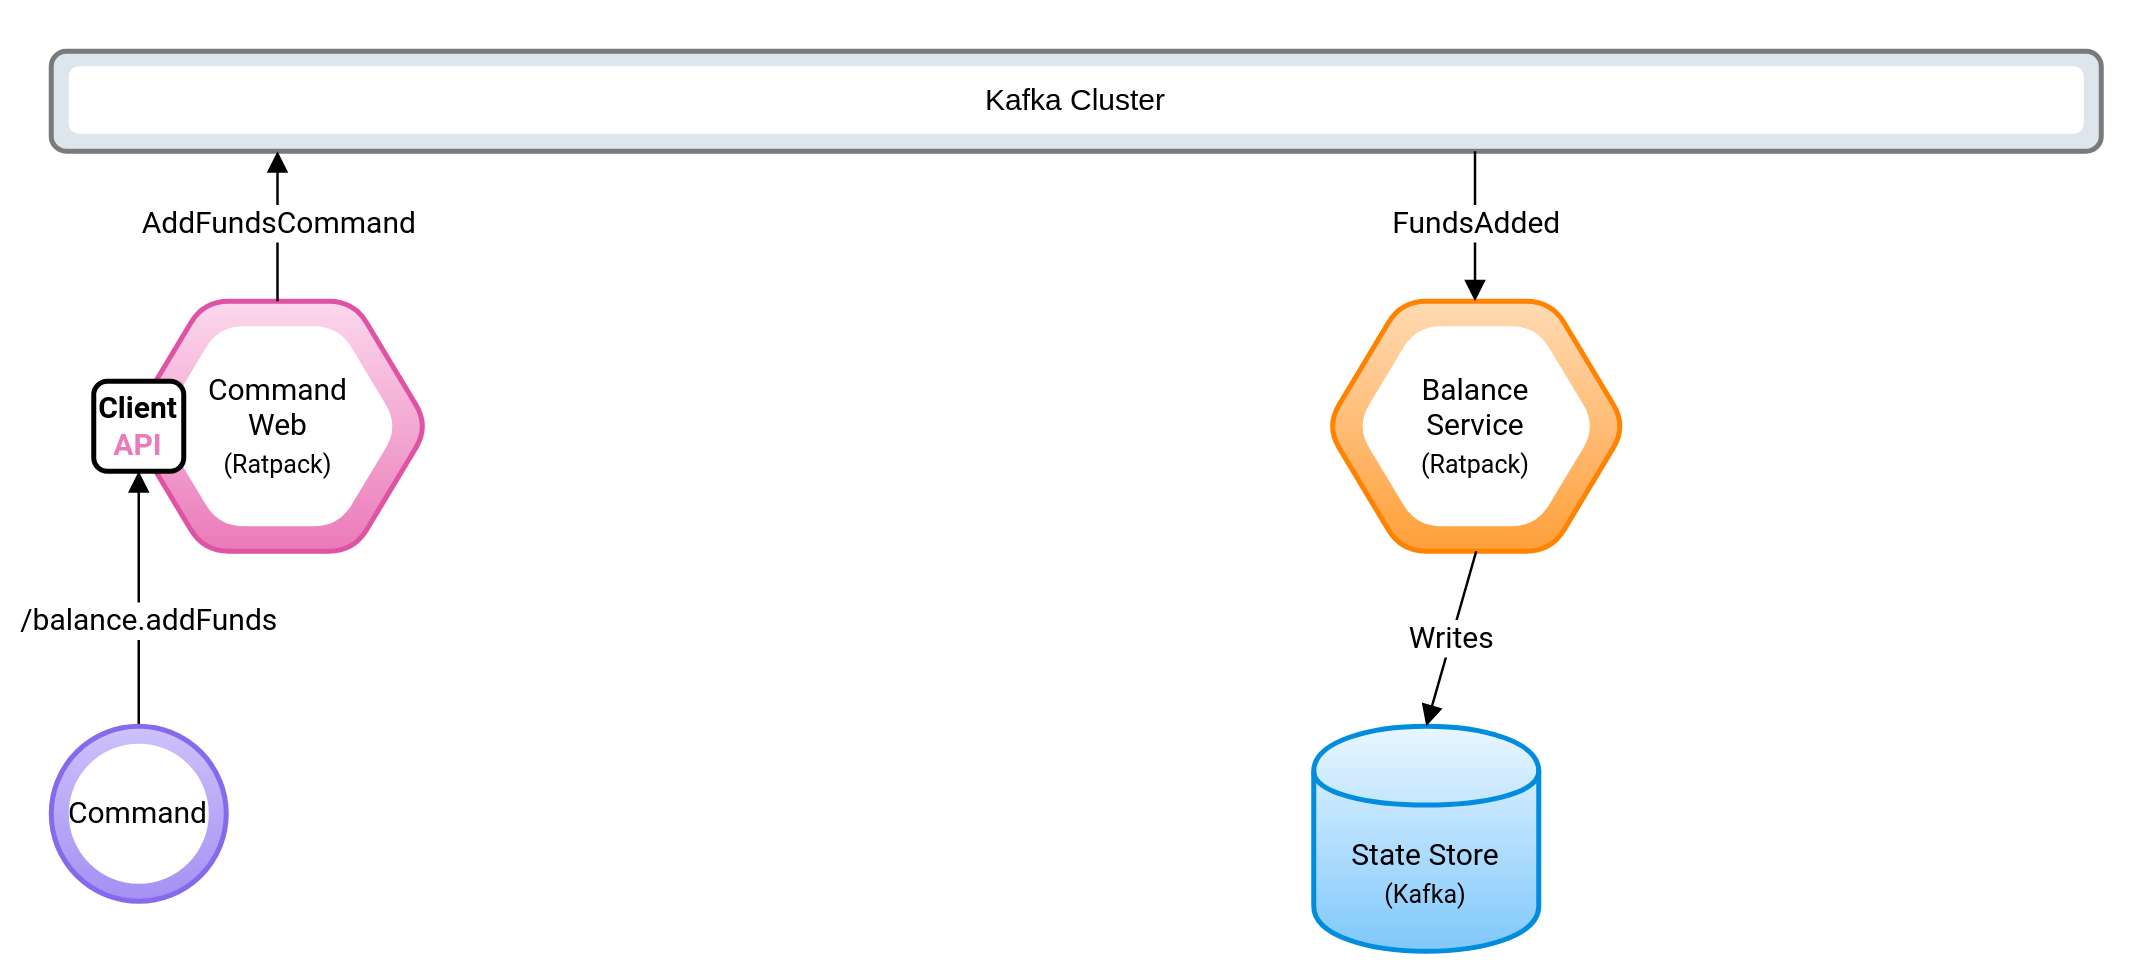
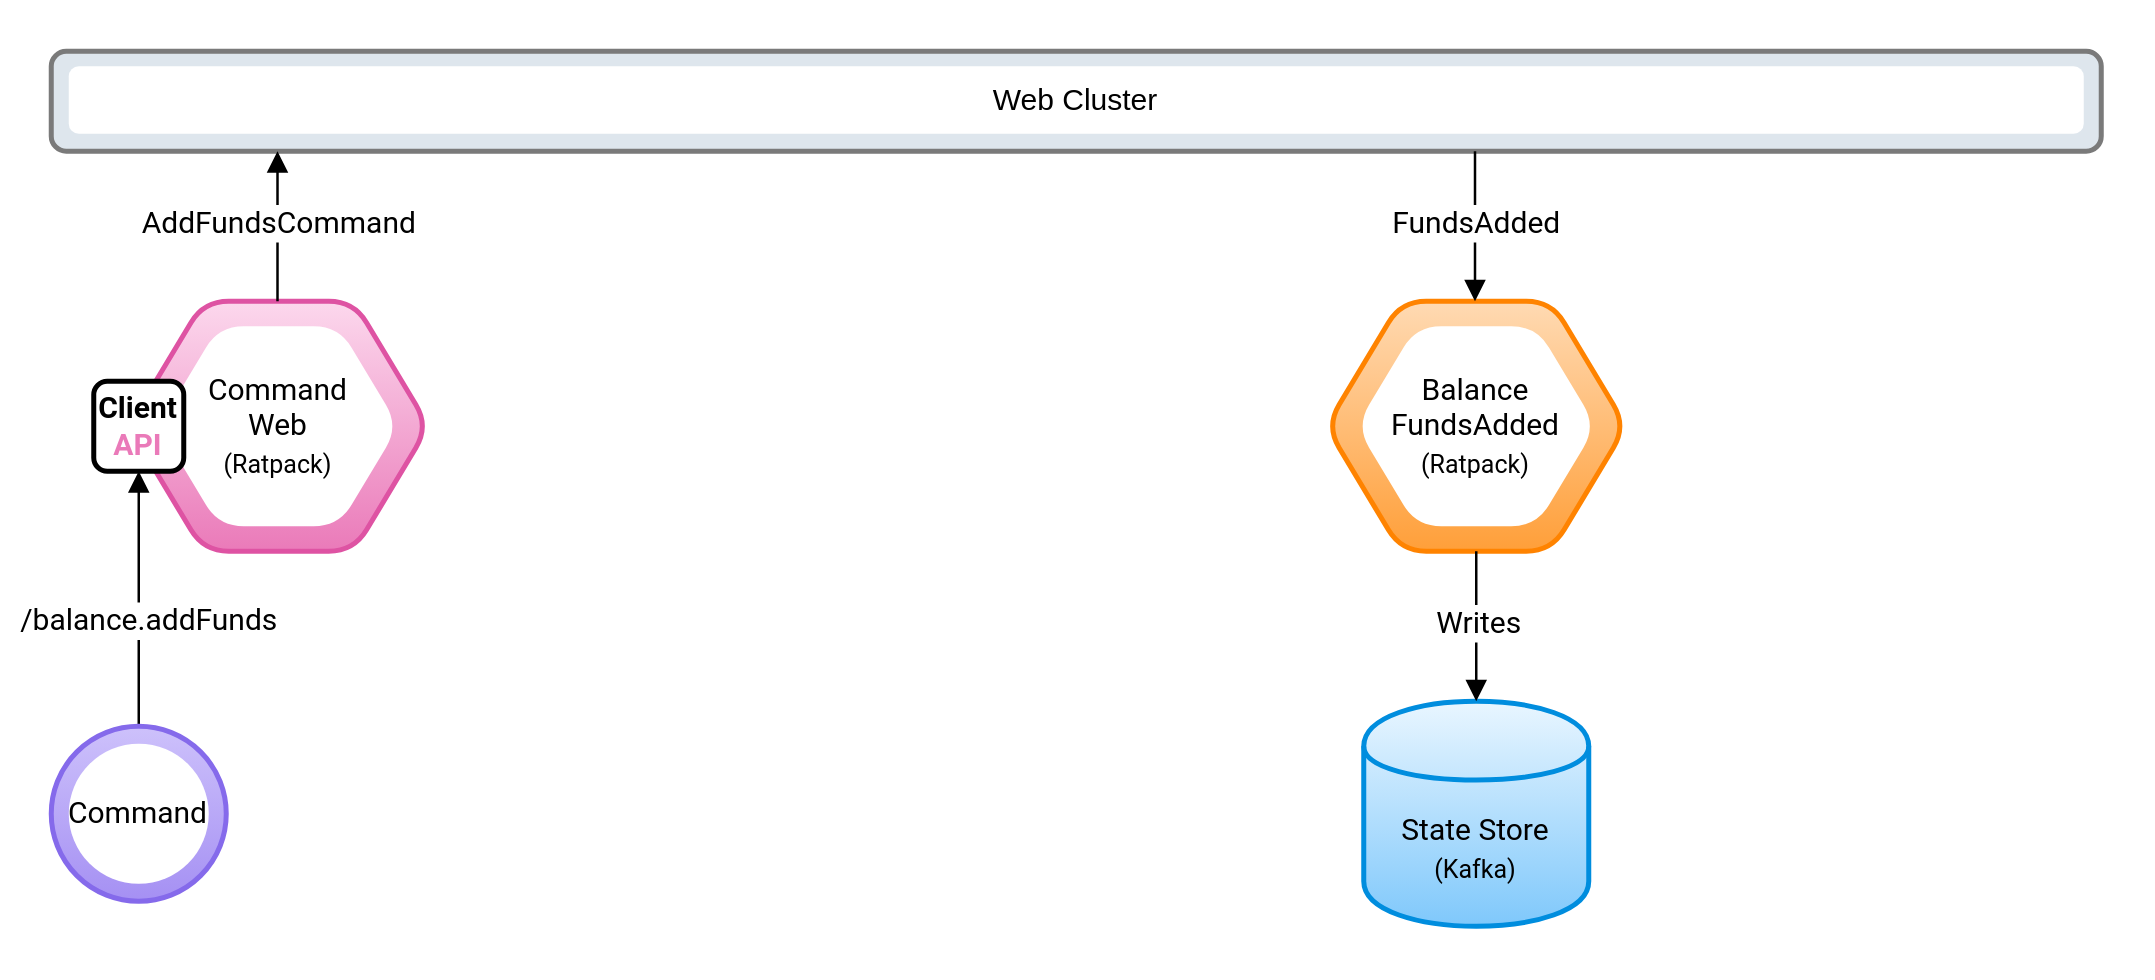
  <mxCell id="0" />
  <mxCell id="1" parent="0" />
  <mxCell id="2" value="" style="rounded=1;whiteSpace=wrap;html=1;strokeWidth=2;fillColor=#DEE6ED;gradientColor=none;strokeColor=#7A7A7A;" parent="1" vertex="1"><mxGeometry x="20" y="20" width="820" height="40" as="geometry" /></mxCell>
- <mxCell id="3" value="Kafka Cluster" style="rounded=1;whiteSpace=wrap;html=1;strokeWidth=1;fillColor=#FFFFFF;gradientColor=none;dashed=1;perimeterSpacing=0;strokeColor=none;" parent="1" vertex="1"><mxGeometry x="27" y="26" width="806" height="27" as="geometry" /></mxCell>
+ <mxCell id="3" value="Web Cluster" style="rounded=1;whiteSpace=wrap;html=1;strokeWidth=1;fillColor=#FFFFFF;gradientColor=none;dashed=1;perimeterSpacing=0;strokeColor=none;" parent="1" vertex="1"><mxGeometry x="27" y="26" width="806" height="27" as="geometry" /></mxCell>
  <mxCell id="4" value="" style="shape=hexagon;perimeter=hexagonPerimeter2;whiteSpace=wrap;html=1;strokeWidth=2;fillColor=#FFDAB3;gradientColor=#FF9F39;rounded=1;comic=0;strokeColor=#ff8300;" parent="1" vertex="1"><mxGeometry x="530" y="120" width="120" height="100" as="geometry" /></mxCell>
- <mxCell id="5" value="Balance&lt;br&gt;Service&lt;br&gt;&lt;font style=&quot;font-size: 10px&quot;&gt;(Ratpack)&lt;/font&gt;" style="shape=hexagon;perimeter=hexagonPerimeter2;whiteSpace=wrap;html=1;strokeWidth=1;fillColor=#FFFFFF;gradientColor=#FFFFFF;dashed=1;fontFamily=Roboto;FType=g;rounded=1;comic=0;strokeColor=none;" parent="1" vertex="1"><mxGeometry x="542" y="130" width="96" height="80" as="geometry" /></mxCell>
- <mxCell id="6" value="&lt;font face=&quot;Roboto&quot;&gt;State Store&lt;br&gt;&lt;font style=&quot;font-size: 10px&quot;&gt;(Kafka)&lt;/font&gt;&lt;/font&gt;" style="shape=cylinder;whiteSpace=wrap;html=1;boundedLbl=1;backgroundOutline=1;strokeWidth=2;fillColor=#E9F6FF;gradientColor=#7FC8FB;shadow=0;strokeColor=#008dde;" parent="1" vertex="1"><mxGeometry x="525" y="290" width="90" height="90" as="geometry" /></mxCell>
+ <mxCell id="5" value="Balance&lt;br&gt;FundsAdded&lt;br&gt;&lt;font style=&quot;font-size: 10px&quot;&gt;(Ratpack)&lt;/font&gt;" style="shape=hexagon;perimeter=hexagonPerimeter2;whiteSpace=wrap;html=1;strokeWidth=1;fillColor=#FFFFFF;gradientColor=#FFFFFF;dashed=1;fontFamily=Roboto;FType=g;rounded=1;comic=0;strokeColor=none;" parent="1" vertex="1"><mxGeometry x="542" y="130" width="96" height="80" as="geometry" /></mxCell>
+ <mxCell id="6" value="&lt;font face=&quot;Roboto&quot;&gt;State Store&lt;br&gt;&lt;font style=&quot;font-size: 10px&quot;&gt;(Kafka)&lt;/font&gt;&lt;/font&gt;" style="shape=cylinder;whiteSpace=wrap;html=1;boundedLbl=1;backgroundOutline=1;strokeWidth=2;fillColor=#E9F6FF;gradientColor=#7FC8FB;shadow=0;strokeColor=#008dde;" parent="1" vertex="1"><mxGeometry x="545" y="280" width="90" height="90" as="geometry" /></mxCell>
  <mxCell id="7" value="" style="endArrow=none;startArrow=block;html=1;entryX=0.5;entryY=1;entryDx=0;entryDy=0;exitX=0.5;exitY=0;exitDx=0;exitDy=0;startFill=1;endFill=0;" parent="1" source="6" target="4" edge="1"><mxGeometry width="50" height="50" relative="1" as="geometry"><mxPoint x="660" y="300" as="sourcePoint" /><mxPoint x="710" y="250" as="targetPoint" /></mxGeometry></mxCell>
  <mxCell id="8" value="&lt;font face=&quot;Roboto&quot; style=&quot;font-size: 12px&quot;&gt;Writes&lt;/font&gt;" style="text;html=1;align=center;verticalAlign=middle;resizable=0;points=[];labelBackgroundColor=#ffffff;spacing=2;spacingTop=-5;" parent="7" vertex="1" connectable="0"><mxGeometry x="-0.05" y="-1" relative="1" as="geometry"><mxPoint x="-1" as="offset" /></mxGeometry></mxCell>
  <mxCell id="9" style="edgeStyle=orthogonalEdgeStyle;rounded=0;orthogonalLoop=1;jettySize=auto;html=1;exitX=0.5;exitY=1;exitDx=0;exitDy=0;startArrow=block;startFill=1;endArrow=block;endFill=1;" parent="1" source="6" target="6" edge="1"><mxGeometry relative="1" as="geometry" /></mxCell>
  <mxCell id="10" value="" style="endArrow=none;startArrow=block;html=1;entryX=0.5;entryY=1;entryDx=0;entryDy=0;exitX=0.5;exitY=0;exitDx=0;exitDy=0;startFill=1;endFill=0;" parent="1" edge="1"><mxGeometry width="50" height="50" relative="1" as="geometry"><mxPoint x="589.5" y="120" as="sourcePoint" /><mxPoint x="589.5" y="60" as="targetPoint" /></mxGeometry></mxCell>
  <mxCell id="11" value="&lt;font face=&quot;Roboto&quot; style=&quot;font-size: 12px&quot;&gt;FundsAdded&lt;/font&gt;" style="text;html=1;align=center;verticalAlign=middle;resizable=0;points=[];labelBackgroundColor=#ffffff;spacing=2;spacingTop=-5;" parent="10" vertex="1" connectable="0"><mxGeometry x="-0.05" y="-1" relative="1" as="geometry"><mxPoint x="-1" as="offset" /></mxGeometry></mxCell>
  <mxCell id="12" value="" style="shape=hexagon;perimeter=hexagonPerimeter2;whiteSpace=wrap;html=1;strokeWidth=2;fillColor=#FCD8ED;gradientColor=#EA7AB9;rounded=1;comic=0;strokeColor=#de53a3;" parent="1" vertex="1"><mxGeometry x="51" y="120" width="120" height="100" as="geometry" /></mxCell>
  <mxCell id="13" value="Command&lt;br&gt;Web&lt;br&gt;&lt;font style=&quot;font-size: 10px&quot;&gt;(Ratpack)&lt;/font&gt;" style="shape=hexagon;perimeter=hexagonPerimeter2;whiteSpace=wrap;html=1;strokeWidth=1;fillColor=#FFFFFF;gradientColor=#FFFFFF;dashed=1;fontFamily=Roboto;FType=g;rounded=1;comic=0;strokeColor=none;" parent="1" vertex="1"><mxGeometry x="63" y="130" width="96" height="80" as="geometry" /></mxCell>
  <mxCell id="14" value="" style="endArrow=block;startArrow=none;html=1;entryX=0.5;entryY=1;entryDx=0;entryDy=0;exitX=0.5;exitY=0;exitDx=0;exitDy=0;startFill=0;endFill=1;" parent="1" edge="1"><mxGeometry width="50" height="50" relative="1" as="geometry"><mxPoint x="110.5" y="120" as="sourcePoint" /><mxPoint x="110.5" y="60" as="targetPoint" /></mxGeometry></mxCell>
  <mxCell id="15" value="&lt;font face=&quot;Roboto&quot; style=&quot;font-size: 12px&quot;&gt;AddFundsCommand&lt;/font&gt;" style="text;html=1;align=center;verticalAlign=middle;resizable=0;points=[];labelBackgroundColor=#ffffff;spacing=2;spacingTop=-5;" parent="14" vertex="1" connectable="0"><mxGeometry x="-0.05" y="-1" relative="1" as="geometry"><mxPoint x="-1" as="offset" /></mxGeometry></mxCell>
  <mxCell id="16" value="&lt;font face=&quot;Roboto&quot;&gt;&lt;b&gt;Client&lt;/b&gt;&lt;br&gt;&lt;font color=&quot;#ea7ab9&quot;&gt;&lt;b&gt;API&lt;/b&gt;&lt;/font&gt;&lt;/font&gt;" style="rounded=1;whiteSpace=wrap;html=1;shadow=0;comic=0;strokeWidth=2;fillColor=#FFF;gradientColor=none;" parent="1" vertex="1"><mxGeometry x="37" y="152" width="36" height="36" as="geometry" /></mxCell>
  <mxCell id="17" value="" style="endArrow=block;html=1;exitX=0.5;exitY=0;exitDx=0;exitDy=0;entryX=0.5;entryY=1;entryDx=0;entryDy=0;endFill=1;" parent="1" source="19" target="16" edge="1"><mxGeometry width="50" height="50" relative="1" as="geometry"><mxPoint x="21" y="280" as="sourcePoint" /><mxPoint x="71" y="230" as="targetPoint" /></mxGeometry></mxCell>
  <mxCell id="18" value="&lt;font face=&quot;Roboto&quot;&gt;/balance.addFunds&lt;/font&gt;" style="text;html=1;align=center;verticalAlign=middle;resizable=0;points=[];labelBackgroundColor=#ffffff;" parent="17" vertex="1" connectable="0"><mxGeometry x="0.02" y="-2" relative="1" as="geometry"><mxPoint x="1" y="9" as="offset" /></mxGeometry></mxCell>
  <mxCell id="19" value="" style="ellipse;whiteSpace=wrap;html=1;aspect=fixed;rounded=1;shadow=0;comic=0;strokeColor=#856aeb;strokeWidth=2;fillColor=#A590F3;gradientColor=#CDC1FB;gradientDirection=north;" parent="1" vertex="1"><mxGeometry x="20" y="290" width="70" height="70" as="geometry" /></mxCell>
  <mxCell id="20" value="&lt;font face=&quot;Roboto&quot;&gt;Command&lt;/font&gt;" style="ellipse;whiteSpace=wrap;html=1;aspect=fixed;rounded=1;shadow=0;comic=0;strokeColor=none;strokeWidth=1;fillColor=#FFF;gradientColor=none;" parent="1" vertex="1"><mxGeometry x="27" y="297" width="56" height="56" as="geometry" /></mxCell>
